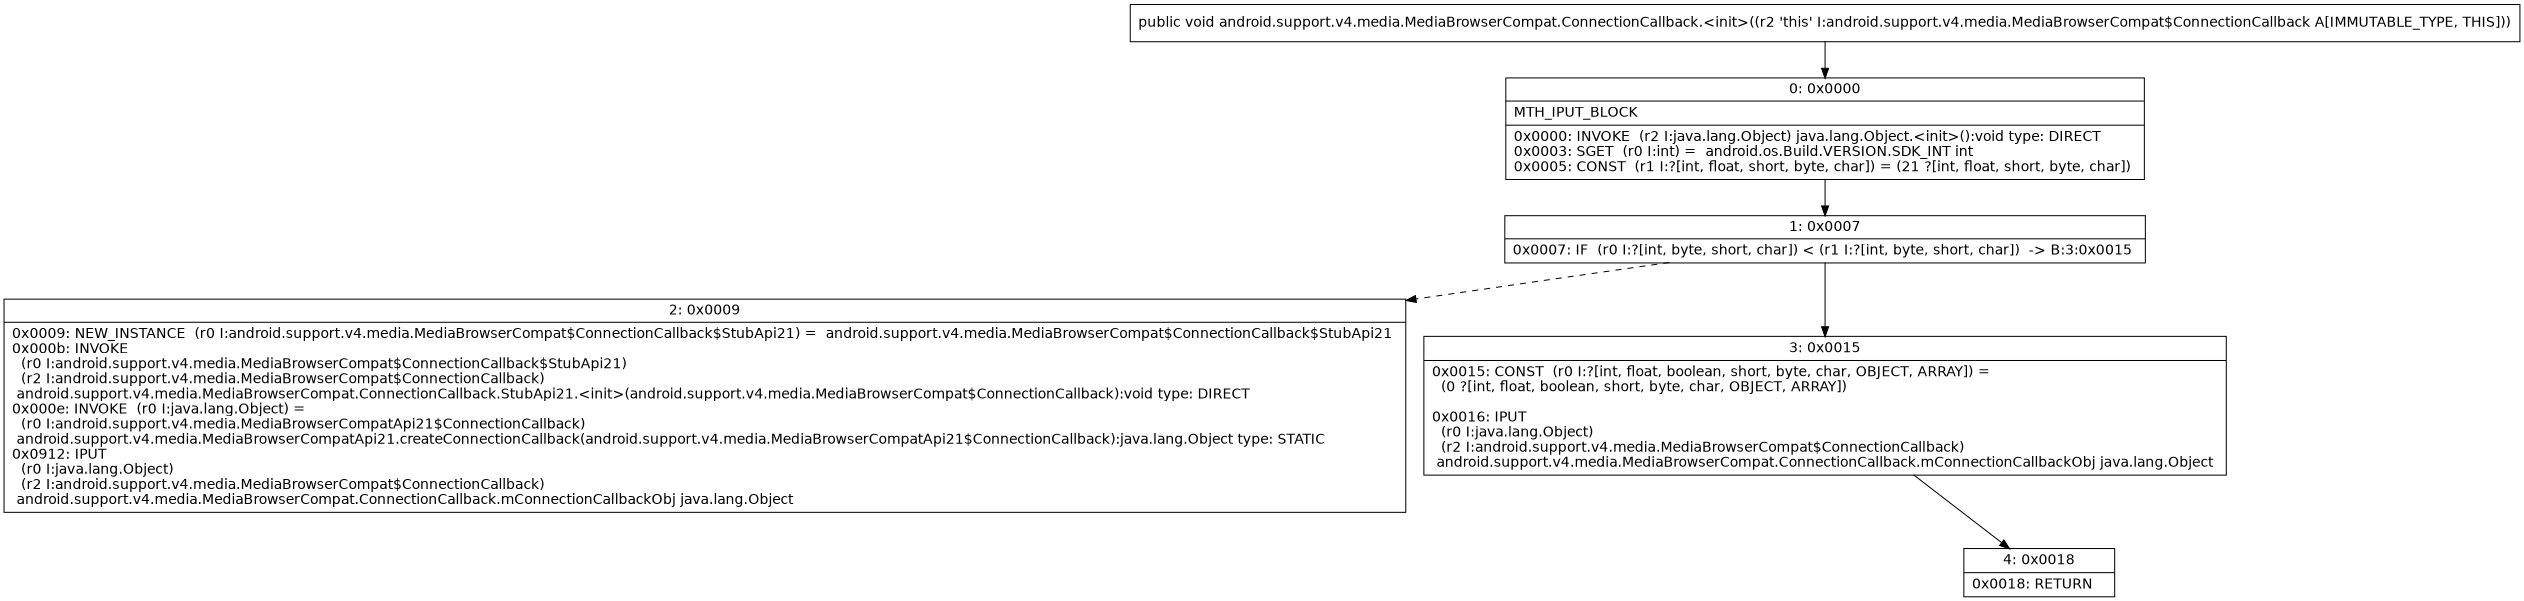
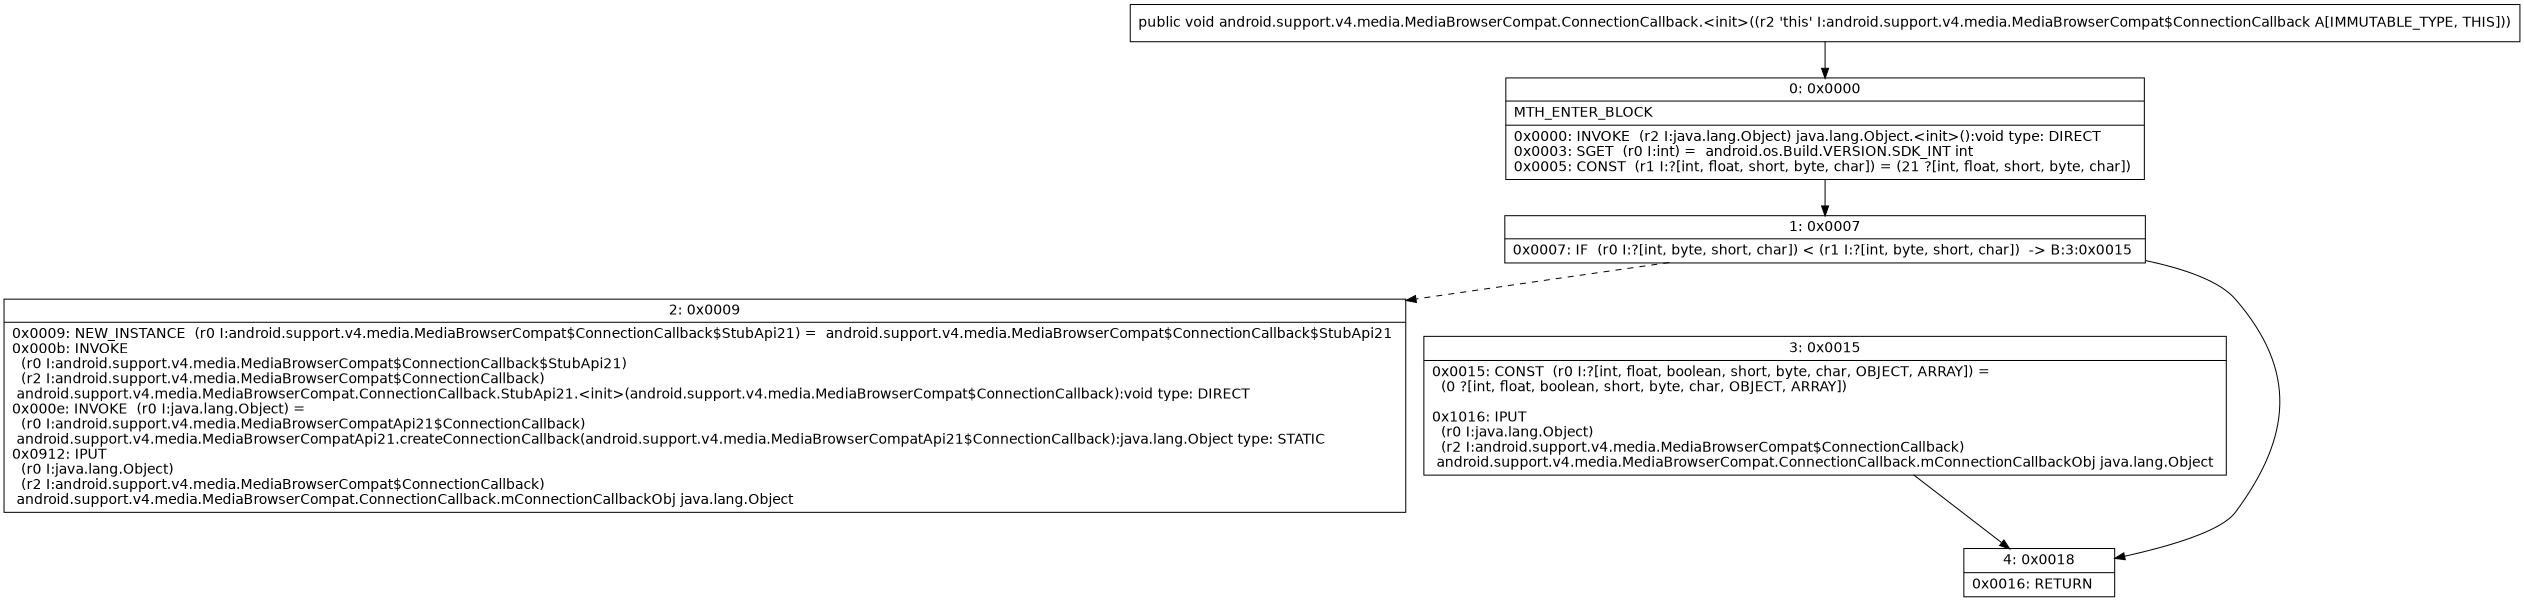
  digraph {
    fontname="DejaVu Sans"
    node [fontname="DejaVu Sans" shape=record]
    edge [fontname="DejaVu Sans"]
-   n1 [label="{0\:\ 0x0000|MTH_IPUT_BLOCK\l|0x0000: INVOKE  (r2 I:java.lang.Object) java.lang.Object.\<init\>():void type: DIRECT \l0x0003: SGET  (r0 I:int) =  android.os.Build.VERSION.SDK_INT int \l0x0005: CONST  (r1 I:?[int, float, short, byte, char]) = (21 ?[int, float, short, byte, char]) \l}"]
+   n1 [label="{0\:\ 0x0000|MTH_ENTER_BLOCK\l|0x0000: INVOKE  (r2 I:java.lang.Object) java.lang.Object.\<init\>():void type: DIRECT \l0x0003: SGET  (r0 I:int) =  android.os.Build.VERSION.SDK_INT int \l0x0005: CONST  (r1 I:?[int, float, short, byte, char]) = (21 ?[int, float, short, byte, char]) \l}"]
    n2 [label="{1\:\ 0x0007|0x0007: IF  (r0 I:?[int, byte, short, char]) \< (r1 I:?[int, byte, short, char])  \-\> B:3:0x0015 \l}"]
    n3 [label="{2\:\ 0x0009|0x0009: NEW_INSTANCE  (r0 I:android.support.v4.media.MediaBrowserCompat$ConnectionCallback$StubApi21) =  android.support.v4.media.MediaBrowserCompat$ConnectionCallback$StubApi21 \l0x000b: INVOKE  \l  (r0 I:android.support.v4.media.MediaBrowserCompat$ConnectionCallback$StubApi21)\l  (r2 I:android.support.v4.media.MediaBrowserCompat$ConnectionCallback)\l android.support.v4.media.MediaBrowserCompat.ConnectionCallback.StubApi21.\<init\>(android.support.v4.media.MediaBrowserCompat$ConnectionCallback):void type: DIRECT \l0x000e: INVOKE  (r0 I:java.lang.Object) = \l  (r0 I:android.support.v4.media.MediaBrowserCompatApi21$ConnectionCallback)\l android.support.v4.media.MediaBrowserCompatApi21.createConnectionCallback(android.support.v4.media.MediaBrowserCompatApi21$ConnectionCallback):java.lang.Object type: STATIC \l0x0912: IPUT  \l  (r0 I:java.lang.Object)\l  (r2 I:android.support.v4.media.MediaBrowserCompat$ConnectionCallback)\l android.support.v4.media.MediaBrowserCompat.ConnectionCallback.mConnectionCallbackObj java.lang.Object \l}"]
-   n4 [label="{3\:\ 0x0015|0x0015: CONST  (r0 I:?[int, float, boolean, short, byte, char, OBJECT, ARRAY]) = \l  (0 ?[int, float, boolean, short, byte, char, OBJECT, ARRAY])\l \l0x0016: IPUT  \l  (r0 I:java.lang.Object)\l  (r2 I:android.support.v4.media.MediaBrowserCompat$ConnectionCallback)\l android.support.v4.media.MediaBrowserCompat.ConnectionCallback.mConnectionCallbackObj java.lang.Object \l}"]
-   n5 [label="{4\:\ 0x0018|0x0018: RETURN   \l}"]
+   n4 [label="{3\:\ 0x0015|0x0015: CONST  (r0 I:?[int, float, boolean, short, byte, char, OBJECT, ARRAY]) = \l  (0 ?[int, float, boolean, short, byte, char, OBJECT, ARRAY])\l \l0x1016: IPUT  \l  (r0 I:java.lang.Object)\l  (r2 I:android.support.v4.media.MediaBrowserCompat$ConnectionCallback)\l android.support.v4.media.MediaBrowserCompat.ConnectionCallback.mConnectionCallbackObj java.lang.Object \l}"]
+   n5 [label="{4\:\ 0x0018|0x0016: RETURN   \l}"]
    n6 [label="{public void android.support.v4.media.MediaBrowserCompat.ConnectionCallback.\<init\>((r2 'this' I:android.support.v4.media.MediaBrowserCompat$ConnectionCallback A[IMMUTABLE_TYPE, THIS])) }"]
    n1 -> n2
    n2 -> n3 [style=dashed]
-   n2 -> n4
+   n2 -> n5
    n4 -> n5
    n6 -> n1
  }
